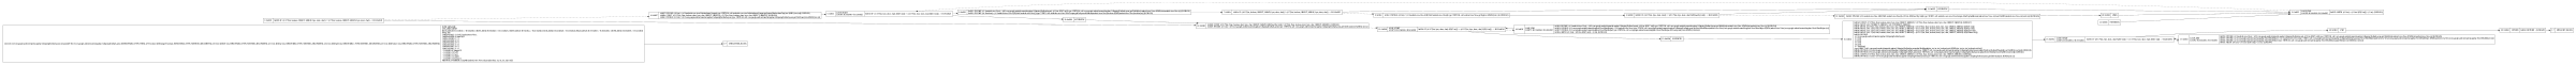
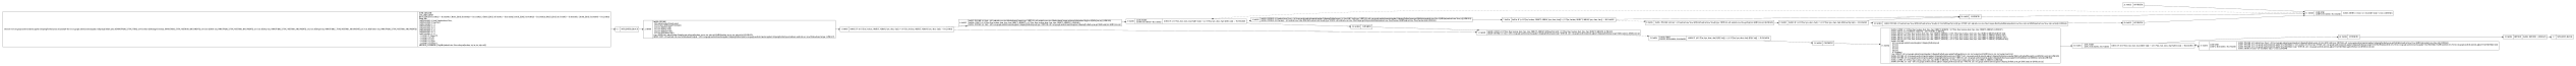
  digraph {
    fontname="Liberation Serif"
    rankdir=LR
    node [fontname="Liberation Serif" shape=record]
    edge [fontname="Liberation Serif"]
    n1 [label="{0\:\ ?|MTH_ENTER_BLOCK\l}"]
+   n2 [label="{2\:\ 0x0000|0x0000: INVOKE  \l  (r8 I:android.widget.FrameLayout)\l  (r9 I:boolean A[D('changed' boolean)])\l  (r10 I:int A[D('left' int)])\l  (r11 I:int A[D('top' int)])\l  (r12 I:int A[D('right' int)])\l  (r13 I:int A[D('bottom' int)])\l type: SUPER call: android.widget.FrameLayout.onLayout(boolean, int, int, int, int):void A[MD:(boolean, int, int, int, int):void (c)] (LINE:615)\l0x0003: IGET  (r0 I:androidx.core.view.WindowInsetsCompat) = (r8 I:com.google.android.material.appbar.CollapsingToolbarLayout) com.google.android.material.appbar.CollapsingToolbarLayout.lastInsets androidx.core.view.WindowInsetsCompat  (LINE:617)\l}"]
    n3 [label="{3\:\ 0x0005|0x0005: IF  (r0 I:??[int, boolean, OBJECT, ARRAY, byte, short, char]) == (0 ??[int, boolean, OBJECT, ARRAY, byte, short, char])  \-\> B:12:0x0028 \l}"]
    n4 [label="{4\:\ 0x0007|0x0007: INVOKE  (r0 I:int) = (r0 I:androidx.core.view.WindowInsetsCompat) type: VIRTUAL call: androidx.core.view.WindowInsetsCompat.getSystemWindowInsetTop():int A[MD:():int (m)] (LINE:619)\l0x000b: CONST  (r1 I:??[int, float, boolean, short, byte, char, OBJECT, ARRAY]) = (0 ??[int, float, boolean, short, byte, char, OBJECT, ARRAY])  (LINE:620)\l0x000c: INVOKE  (r2 I:int) = (r8 I:com.google.android.material.appbar.CollapsingToolbarLayout) type: VIRTUAL call: com.google.android.material.appbar.CollapsingToolbarLayout.getChildCount():int A[MD:():int (s)]\l}"]
    n5 [label="{12\:\ 0x0028|0x0028: CONST  (r0 I:??[int, float, boolean, short, byte, char, OBJECT, ARRAY] A[D('insetTop' int)]) = (0 ??[int, float, boolean, short, byte, char, OBJECT, ARRAY])  (LINE:633)\l0x0029: INVOKE  (r1 I:int) = (r8 I:com.google.android.material.appbar.CollapsingToolbarLayout) type: VIRTUAL call: com.google.android.material.appbar.CollapsingToolbarLayout.getChildCount():int A[MD:():int (s)]\l}"]
    n6 [label="{5\:\ 0x0010|LOOP_START\lLOOP:0: B:5:0x0010\-\>B:11:0x0025\l|0x0010: IF  (r1 I:??[int, byte, short, char] A[D('i' int)]) \>= (r2 I:??[int, byte, short, char] A[D('z' int)])  \-\> B:19:0x0028 \l}"]
    n7 [label="{13\:\ 0x002d|LOOP_START\lLOOP:1: B:13:0x002d\-\>B:14:0x002f\l|0x002d: IF  (r0 I:??[int, byte, short, char] A[D('i' int)]) \>= (r1 I:??[int, byte, short, char] A[D('z' int)])  \-\> B:23:0x003d \l}"]
    n8 [label="{6\:\ 0x0012|0x0012: INVOKE  (r3 I:android.view.View) = (r8 I:com.google.android.material.appbar.CollapsingToolbarLayout), (r1 I:int A[D('i' int)]) type: VIRTUAL call: com.google.android.material.appbar.CollapsingToolbarLayout.getChildAt(int):android.view.View A[MD:(int):android.view.View (s)] (LINE:621)\l0x0016: INVOKE  (r4 I:boolean) = (r3 I:android.view.View A[D('child' android.view.View)]) type: STATIC call: androidx.core.view.ViewCompat.getFitsSystemWindows(android.view.View):boolean A[MD:(android.view.View):boolean (m)] (LINE:622)\l}"]
    n9 [label="{19\:\ 0x0028|SYNTHETIC\l}"]
    n10 [label="{7\:\ 0x001a|0x001a: IF  (r4 I:??[int, boolean, OBJECT, ARRAY, byte, short, char]) != (0 ??[int, boolean, OBJECT, ARRAY, byte, short, char])  \-\> B:21:0x0025 \l}"]
    n11 [label="{8\:\ 0x001c|0x001c: INVOKE  (r4 I:int) = (r3 I:android.view.View A[D('child' android.view.View)]) type: VIRTUAL call: android.view.View.getTop():int A[MD:():int (c)] (LINE:623)\l}"]
    n12 [label="{22\:\ 0x0025|SYNTHETIC\l}"]
    n13 [label="{9\:\ 0x0020|0x0020: IF  (r4 I:??[int, byte, short, char]) \>= (r0 I:??[int, byte, short, char] A[D('insetTop' int)])  \-\> B:22:0x0025 \l}"]
    n14 [label="{21\:\ 0x0025|SYNTHETIC\l}"]
    n15 [label="{11\:\ 0x0025|LOOP_END\lLOOP:0: B:5:0x0010\-\>B:11:0x0025\l|0x0025: ARITH  (r1 I:int) = (r1 I:int A[D('i' int)]) + (1 int)  (LINE:620)\l}"]
    n16 [label="{10\:\ 0x0022|0x0022: INVOKE  (r3 I:android.view.View A[D('child' android.view.View)]), (r0 I:int A[D('insetTop' int)]) type: STATIC call: androidx.core.view.ViewCompat.offsetTopAndBottom(android.view.View, int):void A[MD:(android.view.View, int):void (m)] (LINE:626)\l}"]
-   n17 [label="{20\:\ 0x0025|LINES\l}"]
-   n18 [label="{14\:\ 0x002f|LOOP_END\lLOOP:1: B:13:0x002d\-\>B:14:0x002f\l|0x002f: INVOKE  (r2 I:android.view.View) = (r8 I:com.google.android.material.appbar.CollapsingToolbarLayout), (r0 I:int A[D('i' int)]) type: VIRTUAL call: com.google.android.material.appbar.CollapsingToolbarLayout.getChildAt(int):android.view.View A[MD:(int):android.view.View (s)] (LINE:634)\l0x0033: INVOKE  (r2 I:com.google.android.material.appbar.ViewOffsetHelper) = (r2 I:android.view.View) type: STATIC call: com.google.android.material.appbar.CollapsingToolbarLayout.getViewOffsetHelper(android.view.View):com.google.android.material.appbar.ViewOffsetHelper A[MD:(android.view.View):com.google.android.material.appbar.ViewOffsetHelper (m)]\l0x0037: INVOKE  (r2 I:com.google.android.material.appbar.ViewOffsetHelper) type: VIRTUAL call: com.google.android.material.appbar.ViewOffsetHelper.onViewLayout():void A[MD:():void (m)]\l0x003a: ARITH  (r0 I:int) = (r0 I:int A[D('i' int)]) + (1 int)  (LINE:633)\l}"]
+   n17 [label="{20\:\ 0x0025|SYNTHETIC\l}"]
    n19 [label="{23\:\ 0x003d|SYNTHETIC\l}"]
    n20 [label="{15\:\ 0x003d|0x003d: CONST  (r7 I:??[int, float, boolean, short, byte, char, OBJECT, ARRAY]) = (0 ??[int, float, boolean, short, byte, char, OBJECT, ARRAY])  (LINE:637)\l0x003e: MOVE  (r2 I:??[OBJECT, ARRAY]) = (r8 I:??[OBJECT, ARRAY]) \l0x003f: MOVE  (r3 I:??[int, float, boolean, short, byte, char, OBJECT, ARRAY]) = (r10 I:??[int, float, boolean, short, byte, char, OBJECT, ARRAY] A[D('left' int)]) \l0x0040: MOVE  (r4 I:??[int, float, boolean, short, byte, char, OBJECT, ARRAY]) = (r11 I:??[int, float, boolean, short, byte, char, OBJECT, ARRAY] A[D('top' int)]) \l0x0041: MOVE  (r5 I:??[int, float, boolean, short, byte, char, OBJECT, ARRAY]) = (r12 I:??[int, float, boolean, short, byte, char, OBJECT, ARRAY] A[D('right' int)]) \l0x0042: MOVE  (r6 I:??[int, float, boolean, short, byte, char, OBJECT, ARRAY]) = (r13 I:??[int, float, boolean, short, byte, char, OBJECT, ARRAY] A[D('bottom' int)]) \l0x0043: INVOKE  \l  (r2 I:com.google.android.material.appbar.CollapsingToolbarLayout)\l  (r3 I:int)\l  (r4 I:int)\l  (r5 I:int)\l  (r6 I:int)\l  (r7 I:boolean)\l type: DIRECT call: com.google.android.material.appbar.CollapsingToolbarLayout.updateTextBounds(int, int, int, int, boolean):void A[MD:(int, int, int, int, boolean):void (m)]\l0x0046: INVOKE  (r8 I:com.google.android.material.appbar.CollapsingToolbarLayout) type: DIRECT call: com.google.android.material.appbar.CollapsingToolbarLayout.updateTitleFromToolbarIfNeeded():void A[MD:():void (m)] (LINE:639)\l0x0049: INVOKE  (r8 I:com.google.android.material.appbar.CollapsingToolbarLayout) type: VIRTUAL call: com.google.android.material.appbar.CollapsingToolbarLayout.updateScrimVisibility():void A[MD:():void (m)] (LINE:641)\l0x004c: CONST  (r0 I:??[int, float, boolean, short, byte, char, OBJECT, ARRAY]) = (0 ??[int, float, boolean, short, byte, char, OBJECT, ARRAY])  (LINE:644)\l0x004d: INVOKE  (r1 I:int) = (r8 I:com.google.android.material.appbar.CollapsingToolbarLayout) type: VIRTUAL call: com.google.android.material.appbar.CollapsingToolbarLayout.getChildCount():int A[MD:():int (s)]\l}"]
    n21 [label="{16\:\ 0x0051|LOOP_START\lLOOP:2: B:16:0x0051\-\>B:17:0x0053\l|0x0051: IF  (r0 I:??[int, byte, short, char] A[D('i' int)]) \>= (r1 I:??[int, byte, short, char] A[D('z' int)])  \-\> B:24:0x0061 \l}"]
    n22 [label="{17\:\ 0x0053|LOOP_END\lLOOP:2: B:16:0x0051\-\>B:17:0x0053\l|0x0053: INVOKE  (r2 I:android.view.View) = (r8 I:com.google.android.material.appbar.CollapsingToolbarLayout), (r0 I:int A[D('i' int)]) type: VIRTUAL call: com.google.android.material.appbar.CollapsingToolbarLayout.getChildAt(int):android.view.View A[MD:(int):android.view.View (s)] (LINE:645)\l0x0057: INVOKE  (r2 I:com.google.android.material.appbar.ViewOffsetHelper) = (r2 I:android.view.View) type: STATIC call: com.google.android.material.appbar.CollapsingToolbarLayout.getViewOffsetHelper(android.view.View):com.google.android.material.appbar.ViewOffsetHelper A[MD:(android.view.View):com.google.android.material.appbar.ViewOffsetHelper (m)]\l0x005b: INVOKE  (r2 I:com.google.android.material.appbar.ViewOffsetHelper) type: VIRTUAL call: com.google.android.material.appbar.ViewOffsetHelper.applyOffsets():void A[MD:():void (m)]\l0x005e: ARITH  (r0 I:int) = (r0 I:int A[D('i' int)]) + (1 int)  (LINE:644)\l}"]
-   n23 [label="{24\:\ 0x0061|LINES\l}"]
+   n23 [label="{24\:\ 0x0061|SYNTHETIC\l}"]
    n24 [label="{18\:\ 0x0061|RETURN\l|0x0061: RETURN    (LINE:647)\l}"]
    n25 [label="{1\:\ ?|MTH_EXIT_BLOCK\l}"]
    n26 [label="{protected void com.google.android.material.appbar.CollapsingToolbarLayout.onLayout((r8 'this' I:com.google.android.material.appbar.CollapsingToolbarLayout A[IMMUTABLE_TYPE, THIS]), (r9 I:boolean A[D('changed' boolean), IMMUTABLE_TYPE, METHOD_ARGUMENT]), (r10 I:int A[D('left' int), IMMUTABLE_TYPE, METHOD_ARGUMENT]), (r11 I:int A[D('top' int), IMMUTABLE_TYPE, METHOD_ARGUMENT]), (r12 I:int A[D('right' int), IMMUTABLE_TYPE, METHOD_ARGUMENT]), (r13 I:int A[D('bottom' int), IMMUTABLE_TYPE, METHOD_ARGUMENT]))  | DONT_RENAME\lUSE_LINES_HINTS\lBACK_EDGE: B:11:0x0025 \-\> B:5:0x0010, CROSS_EDGE: B:9:0x0020 \-\> B:11:0x0025, CROSS_EDGE: B:7:0x001a \-\> B:11:0x0025, BACK_EDGE: B:14:0x002f \-\> B:13:0x002d, BACK_EDGE: B:17:0x0053 \-\> B:16:0x0051, CROSS_EDGE: B:3:0x0005 \-\> B:12:0x0028\lDebug Info:\l  0x0016\-0x0025: r3 'child' Landroid\/view\/View;\l  0x000b\-0x0028: r0 'insetTop' I\l  0x000c\-0x0028: r1 'i' I\l  0x0010\-0x0028: r2 'z' I\l  0x0029\-0x003d: r0 'i' I\l  0x002d\-0x003d: r1 'z' I\l  0x004d\-0x0061: r0 'i' I\l  0x0051\-0x0061: r1 'z' I\l  \-1 \-0x0061: r9 'changed' Z\l  \-1 \-0x0061: r10 'left' I\l  \-1 \-0x0061: r11 'top' I\l  \-1 \-0x0061: r12 'right' I\l  \-1 \-0x0061: r13 'bottom' I\lMETHOD_OVERRIDE: [ClspMth\{android.view.View.onLayout(boolean, int, int, int, int):void\}]\l}"]
+   n1 -> n2
+   n2 -> n3
    n3 -> n4 [style=dashed]
    n3 -> n5
    n4 -> n6
    n5 -> n7 [style=dashed]
    n6 -> n8 [style=dashed]
    n6 -> n9
-   n7 -> n18 [style=dashed]
    n7 -> n19
    n8 -> n10
    n9 -> n5
    n10 -> n11 [style=dashed]
    n10 -> n12
    n11 -> n13
    n12 -> n15
    n13 -> n12
    n13 -> n16 [style=dashed]
    n14 -> n15
    n15 -> n6 [style=dashed]
    n16 -> n17
    n17 -> n15
-   n18 -> n7
    n19 -> n20
    n20 -> n21
    n21 -> n22 [style=dashed]
    n21 -> n23
    n22 -> n21
    n23 -> n24
    n24 -> n25
    n26 -> n1
  }
